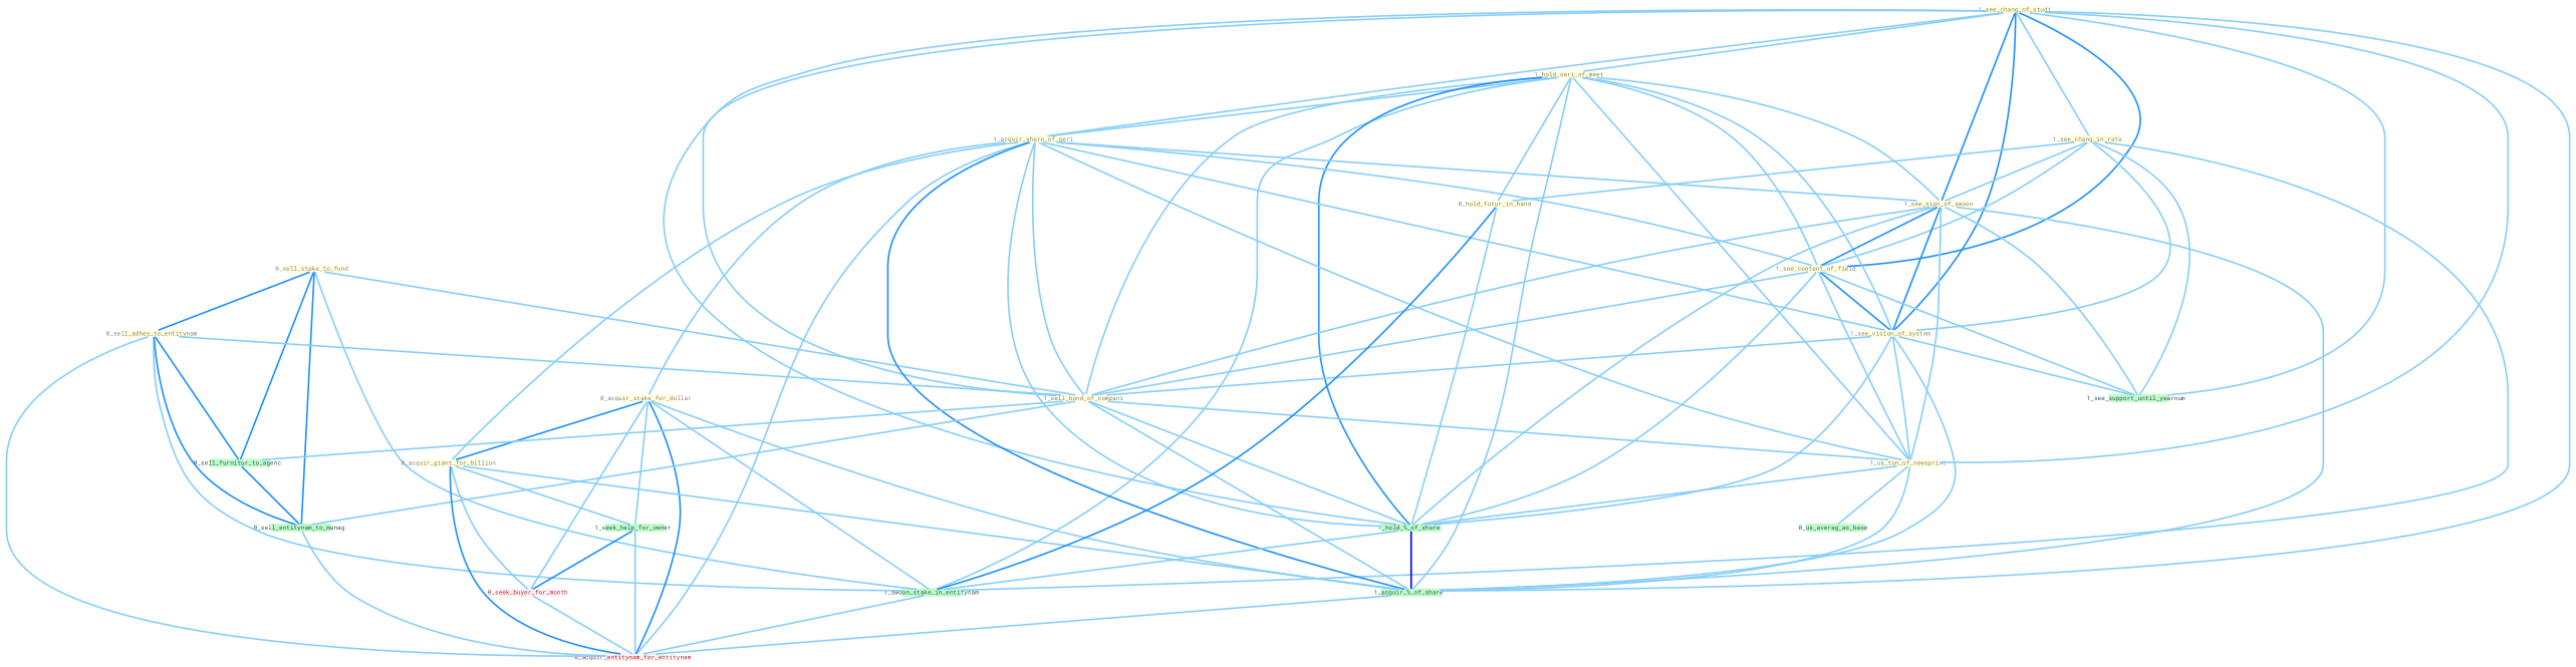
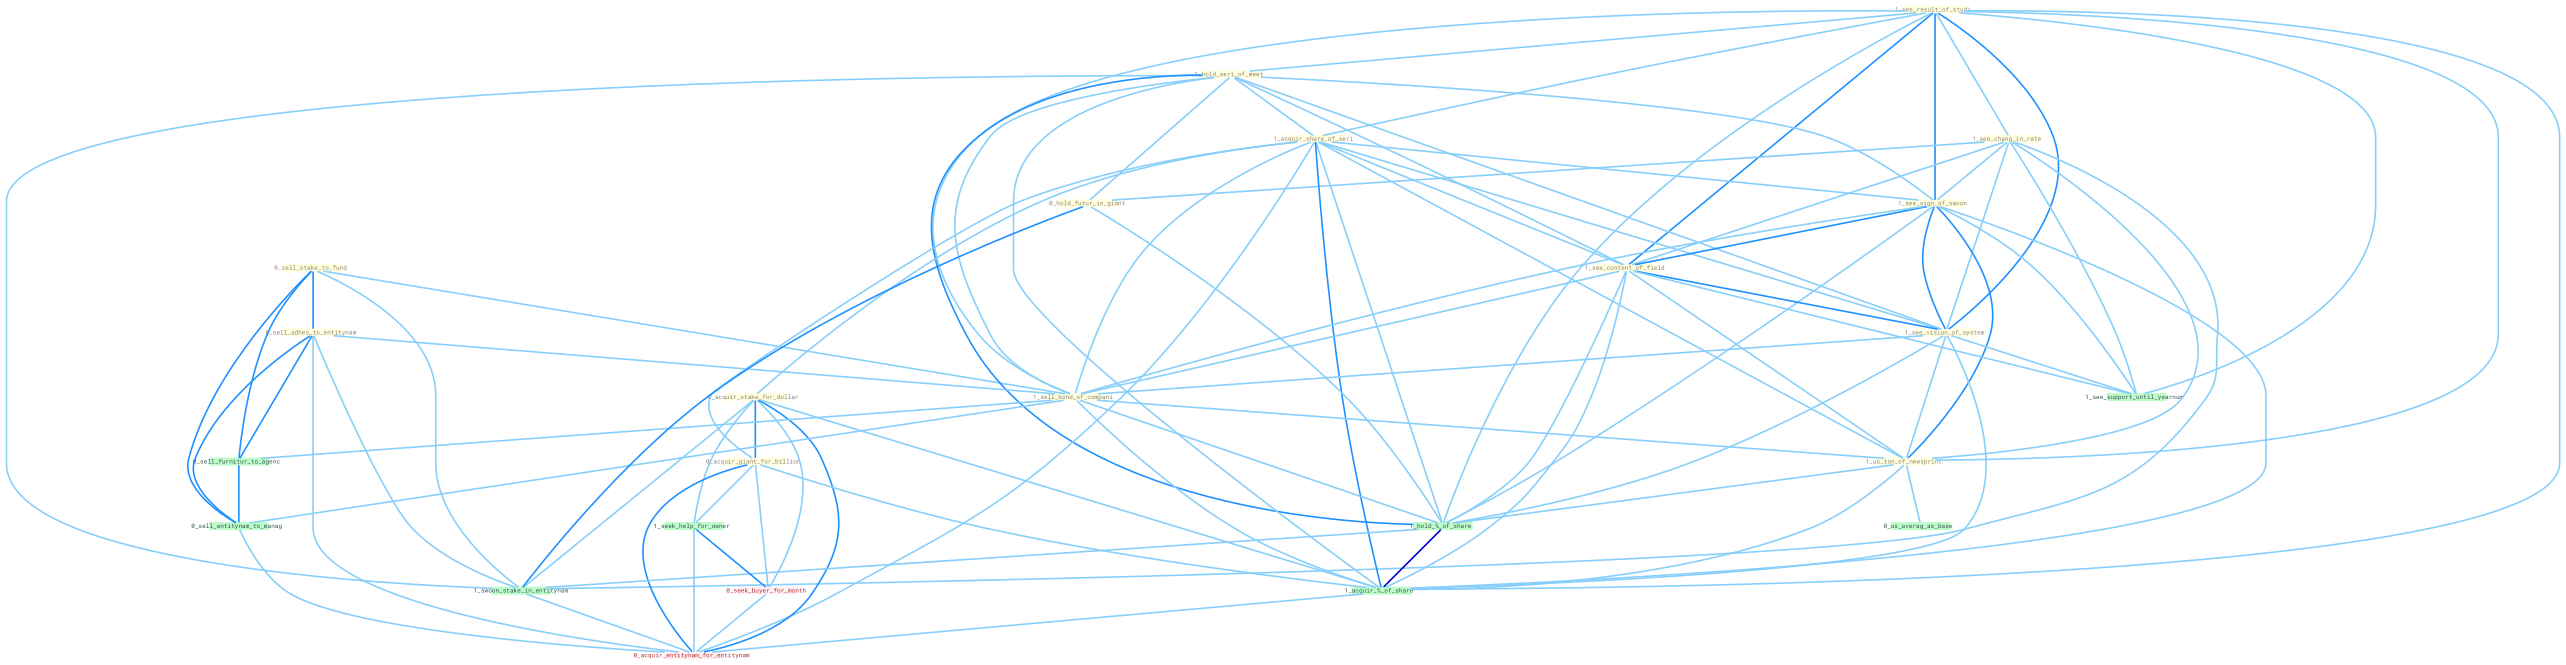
  graph {
    fontname="Roboto Mono"
    node [color="#ffffe0" fixedsize=true fontcolor="#8b7d6b" fontname="Roboto Mono" fontsize=4 shape=polygon style=filled]
    edge [color="#87cefa" fontname="Roboto Mono" w=1]
    "0_sell_stake_to_fund " [height=.06 width=.5]
-   "1_see_result_of_studi " [height=.06 width=.5 label="1_see_chang_of_studi"]
+   "1_see_result_of_studi " [height=.06 width=.5]
    "1_hold_seri_of_meet " [height=.06 width=.5]
    "1_see_chang_in_rate " [height=.06 width=.5]
    "1_acquir_share_of_seri " [height=.06 width=.5]
    "1_see_sign_of_swoon " [height=.06 width=.5]
    "1_see_content_of_field " [height=.06 width=.5]
    "0_sell_adhes_to_entitynam " [height=.06 width=.5]
    "0_acquir_stake_for_dollar " [height=.06 width=.5]
    "1_see_vision_of_system " [height=.06 width=.5]
    "1_sell_bond_of_compani " [height=.06 width=.5]
    "0_acquir_giant_for_billion " [height=.06 width=.5]
    "1_us_ton_of_newsprint " [height=.06 width=.5]
-   "0_hold_futur_in_hand " [height=.06 width=.5]
+   "0_hold_futur_in_hand " [height=.06 width=.5 label="0_hold_futur_in_giant"]
    "0_seek_buyer_for_month " [color="#fff0f5" fontcolor="#b22222" height=.06 width=.5]
    "0_acquir_entitynam_for_entitynam " [color="#fff0f5" fontcolor="#b22222" height=.06 width=.5]
    n17 [color="#BDFCC9" fontcolor="#2f4f4f" height=.06 label="1_swoon_stake_in_entitynam" width=.5]
    "0_sell_furnitur_to_agenc " [color="#BDFCC9" fontcolor="#2f4f4f" height=.06 width=.5]
    "0_sell_entitynam_to_manag " [color="#BDFCC9" fontcolor="#2f4f4f" height=.06 width=.5]
    "1_hold_%_of_share " [color="#BDFCC9" fontcolor="#2f4f4f" height=.06 width=.5]
    "1_acquir_%_of_share " [color="#BDFCC9" fontcolor="#2f4f4f" height=.06 width=.5]
    "1_see_support_until_yearnum " [color="#BDFCC9" fontcolor="#2f4f4f" height=.06 width=.5]
    "1_seek_help_for_owner " [color="#BDFCC9" fontcolor="#2f4f4f" height=.06 width=.5]
    "0_us_averag_as_base " [color="#BDFCC9" fontcolor="#2f4f4f" height=.06 width=.5]
    subgraph sub_1 {
      "0_sell_stake_to_fund "
      "1_see_result_of_studi "
      "1_hold_seri_of_meet "
      "1_see_chang_in_rate "
      "1_acquir_share_of_seri "
      "1_see_sign_of_swoon "
      "1_see_content_of_field "
      "0_sell_adhes_to_entitynam "
      "0_acquir_stake_for_dollar "
      "1_see_vision_of_system "
      "1_sell_bond_of_compani "
      "0_acquir_giant_for_billion "
      "1_us_ton_of_newsprint "
      "0_hold_futur_in_hand "
    }
    subgraph sub_2 {
      "0_seek_buyer_for_month "
      "0_acquir_entitynam_for_entitynam "
    }
    "0_sell_stake_to_fund " -- "0_sell_adhes_to_entitynam " [color="#1e90ff" w=2]
    "0_sell_stake_to_fund " -- "1_sell_bond_of_compani "
    "0_sell_stake_to_fund " -- n17
    "0_sell_stake_to_fund " -- "0_sell_furnitur_to_agenc " [color="#1e90ff" w=2]
    "0_sell_stake_to_fund " -- "0_sell_entitynam_to_manag " [color="#1e90ff" w=2]
    "1_see_result_of_studi " -- "1_hold_seri_of_meet "
    "1_see_result_of_studi " -- "1_see_chang_in_rate "
    "1_see_result_of_studi " -- "1_acquir_share_of_seri "
    "1_see_result_of_studi " -- "1_see_sign_of_swoon " [color="#1e90ff" w=2]
    "1_see_result_of_studi " -- "1_see_content_of_field " [color="#1e90ff" w=2]
    "1_see_result_of_studi " -- "1_see_vision_of_system " [color="#1e90ff" w=2]
    "1_see_result_of_studi " -- "1_sell_bond_of_compani "
    "1_see_result_of_studi " -- "1_us_ton_of_newsprint "
    "1_see_result_of_studi " -- "1_hold_%_of_share "
    "1_see_result_of_studi " -- "1_acquir_%_of_share "
    "1_see_result_of_studi " -- "1_see_support_until_yearnum "
    "1_hold_seri_of_meet " -- "1_acquir_share_of_seri "
    "1_hold_seri_of_meet " -- "1_see_sign_of_swoon "
    "1_hold_seri_of_meet " -- "1_see_content_of_field "
    "1_hold_seri_of_meet " -- "1_see_vision_of_system "
    "1_hold_seri_of_meet " -- "1_sell_bond_of_compani "
-   "1_hold_seri_of_meet " -- "1_us_ton_of_newsprint "
+   "1_see_chang_in_rate " -- "1_us_ton_of_newsprint "
    "1_hold_seri_of_meet " -- "0_hold_futur_in_hand "
    "1_hold_seri_of_meet " -- n17
    "1_hold_seri_of_meet " -- "1_hold_%_of_share " [color="#1e90ff" w=2]
    "1_hold_seri_of_meet " -- "1_acquir_%_of_share "
    "1_see_chang_in_rate " -- "1_see_sign_of_swoon "
    "1_see_chang_in_rate " -- "1_see_content_of_field "
    "1_see_chang_in_rate " -- "1_see_vision_of_system "
    "1_see_chang_in_rate " -- "0_hold_futur_in_hand "
    "1_see_chang_in_rate " -- n17
    "1_see_chang_in_rate " -- "1_see_support_until_yearnum "
    "1_acquir_share_of_seri " -- "1_see_sign_of_swoon "
    "1_acquir_share_of_seri " -- "1_see_content_of_field "
    "1_acquir_share_of_seri " -- "0_acquir_stake_for_dollar "
    "1_acquir_share_of_seri " -- "1_see_vision_of_system "
    "1_acquir_share_of_seri " -- "1_sell_bond_of_compani "
    "1_acquir_share_of_seri " -- "0_acquir_giant_for_billion "
    "1_acquir_share_of_seri " -- "1_us_ton_of_newsprint "
    "1_acquir_share_of_seri " -- "0_acquir_entitynam_for_entitynam "
    "1_acquir_share_of_seri " -- "1_hold_%_of_share "
    "1_acquir_share_of_seri " -- "1_acquir_%_of_share " [color="#1e90ff" w=2]
    "1_see_sign_of_swoon " -- "1_see_content_of_field " [color="#1e90ff" w=2]
    "1_see_sign_of_swoon " -- "1_see_vision_of_system " [color="#1e90ff" w=2]
    "1_see_sign_of_swoon " -- "1_sell_bond_of_compani "
-   "1_see_sign_of_swoon " -- "1_us_ton_of_newsprint "
+   "1_see_sign_of_swoon " -- "1_us_ton_of_newsprint " [color="#1e90ff"]
    "1_see_sign_of_swoon " -- "1_hold_%_of_share "
    "1_see_sign_of_swoon " -- "1_acquir_%_of_share "
    "1_see_sign_of_swoon " -- "1_see_support_until_yearnum "
    "1_see_content_of_field " -- "1_see_vision_of_system " [color="#1e90ff" w=2]
    "1_see_content_of_field " -- "1_sell_bond_of_compani "
    "1_see_content_of_field " -- "1_us_ton_of_newsprint "
    "1_see_content_of_field " -- "1_hold_%_of_share "
+   "1_see_content_of_field " -- "1_acquir_%_of_share "
    "1_see_content_of_field " -- "1_see_support_until_yearnum "
    "0_sell_adhes_to_entitynam " -- "1_sell_bond_of_compani "
    "0_sell_adhes_to_entitynam " -- "0_acquir_entitynam_for_entitynam "
    "0_sell_adhes_to_entitynam " -- n17
    "0_sell_adhes_to_entitynam " -- "0_sell_furnitur_to_agenc " [color="#1e90ff" w=2]
    "0_sell_adhes_to_entitynam " -- "0_sell_entitynam_to_manag " [color="#1e90ff" w=2]
    "0_acquir_stake_for_dollar " -- "0_acquir_giant_for_billion " [color="#1e90ff" w=2]
    "0_acquir_stake_for_dollar " -- "0_seek_buyer_for_month "
    "0_acquir_stake_for_dollar " -- "0_acquir_entitynam_for_entitynam " [color="#1e90ff" w=2]
    "0_acquir_stake_for_dollar " -- n17
    "0_acquir_stake_for_dollar " -- "1_acquir_%_of_share "
    "0_acquir_stake_for_dollar " -- "1_seek_help_for_owner "
    "1_see_vision_of_system " -- "1_sell_bond_of_compani "
    "1_see_vision_of_system " -- "1_us_ton_of_newsprint "
    "1_see_vision_of_system " -- "1_hold_%_of_share "
    "1_see_vision_of_system " -- "1_acquir_%_of_share "
    "1_see_vision_of_system " -- "1_see_support_until_yearnum "
    "1_sell_bond_of_compani " -- "1_us_ton_of_newsprint "
    "1_sell_bond_of_compani " -- "0_sell_furnitur_to_agenc "
    "1_sell_bond_of_compani " -- "0_sell_entitynam_to_manag "
    "1_sell_bond_of_compani " -- "1_hold_%_of_share "
    "1_sell_bond_of_compani " -- "1_acquir_%_of_share "
    "0_acquir_giant_for_billion " -- "0_seek_buyer_for_month "
    "0_acquir_giant_for_billion " -- "0_acquir_entitynam_for_entitynam " [color="#1e90ff" w=2]
    "0_acquir_giant_for_billion " -- "1_acquir_%_of_share "
    "0_acquir_giant_for_billion " -- "1_seek_help_for_owner "
    "1_us_ton_of_newsprint " -- "1_hold_%_of_share "
    "1_us_ton_of_newsprint " -- "1_acquir_%_of_share "
    "1_us_ton_of_newsprint " -- "0_us_averag_as_base "
    "0_hold_futur_in_hand " -- n17 [color="#1e90ff" w=2]
    "0_hold_futur_in_hand " -- "1_hold_%_of_share "
    "0_seek_buyer_for_month " -- "0_acquir_entitynam_for_entitynam "
    n17 -- "0_acquir_entitynam_for_entitynam "
    "0_sell_furnitur_to_agenc " -- "0_sell_entitynam_to_manag " [color="#1e90ff" w=2]
    "0_sell_entitynam_to_manag " -- "0_acquir_entitynam_for_entitynam "
    "1_hold_%_of_share " -- n17
    "1_hold_%_of_share " -- "1_acquir_%_of_share " [color="#0000cd" w=3]
    "1_acquir_%_of_share " -- "0_acquir_entitynam_for_entitynam "
    "1_seek_help_for_owner " -- "0_seek_buyer_for_month " [color="#1e90ff" w=2]
    "1_seek_help_for_owner " -- "0_acquir_entitynam_for_entitynam "
  }
